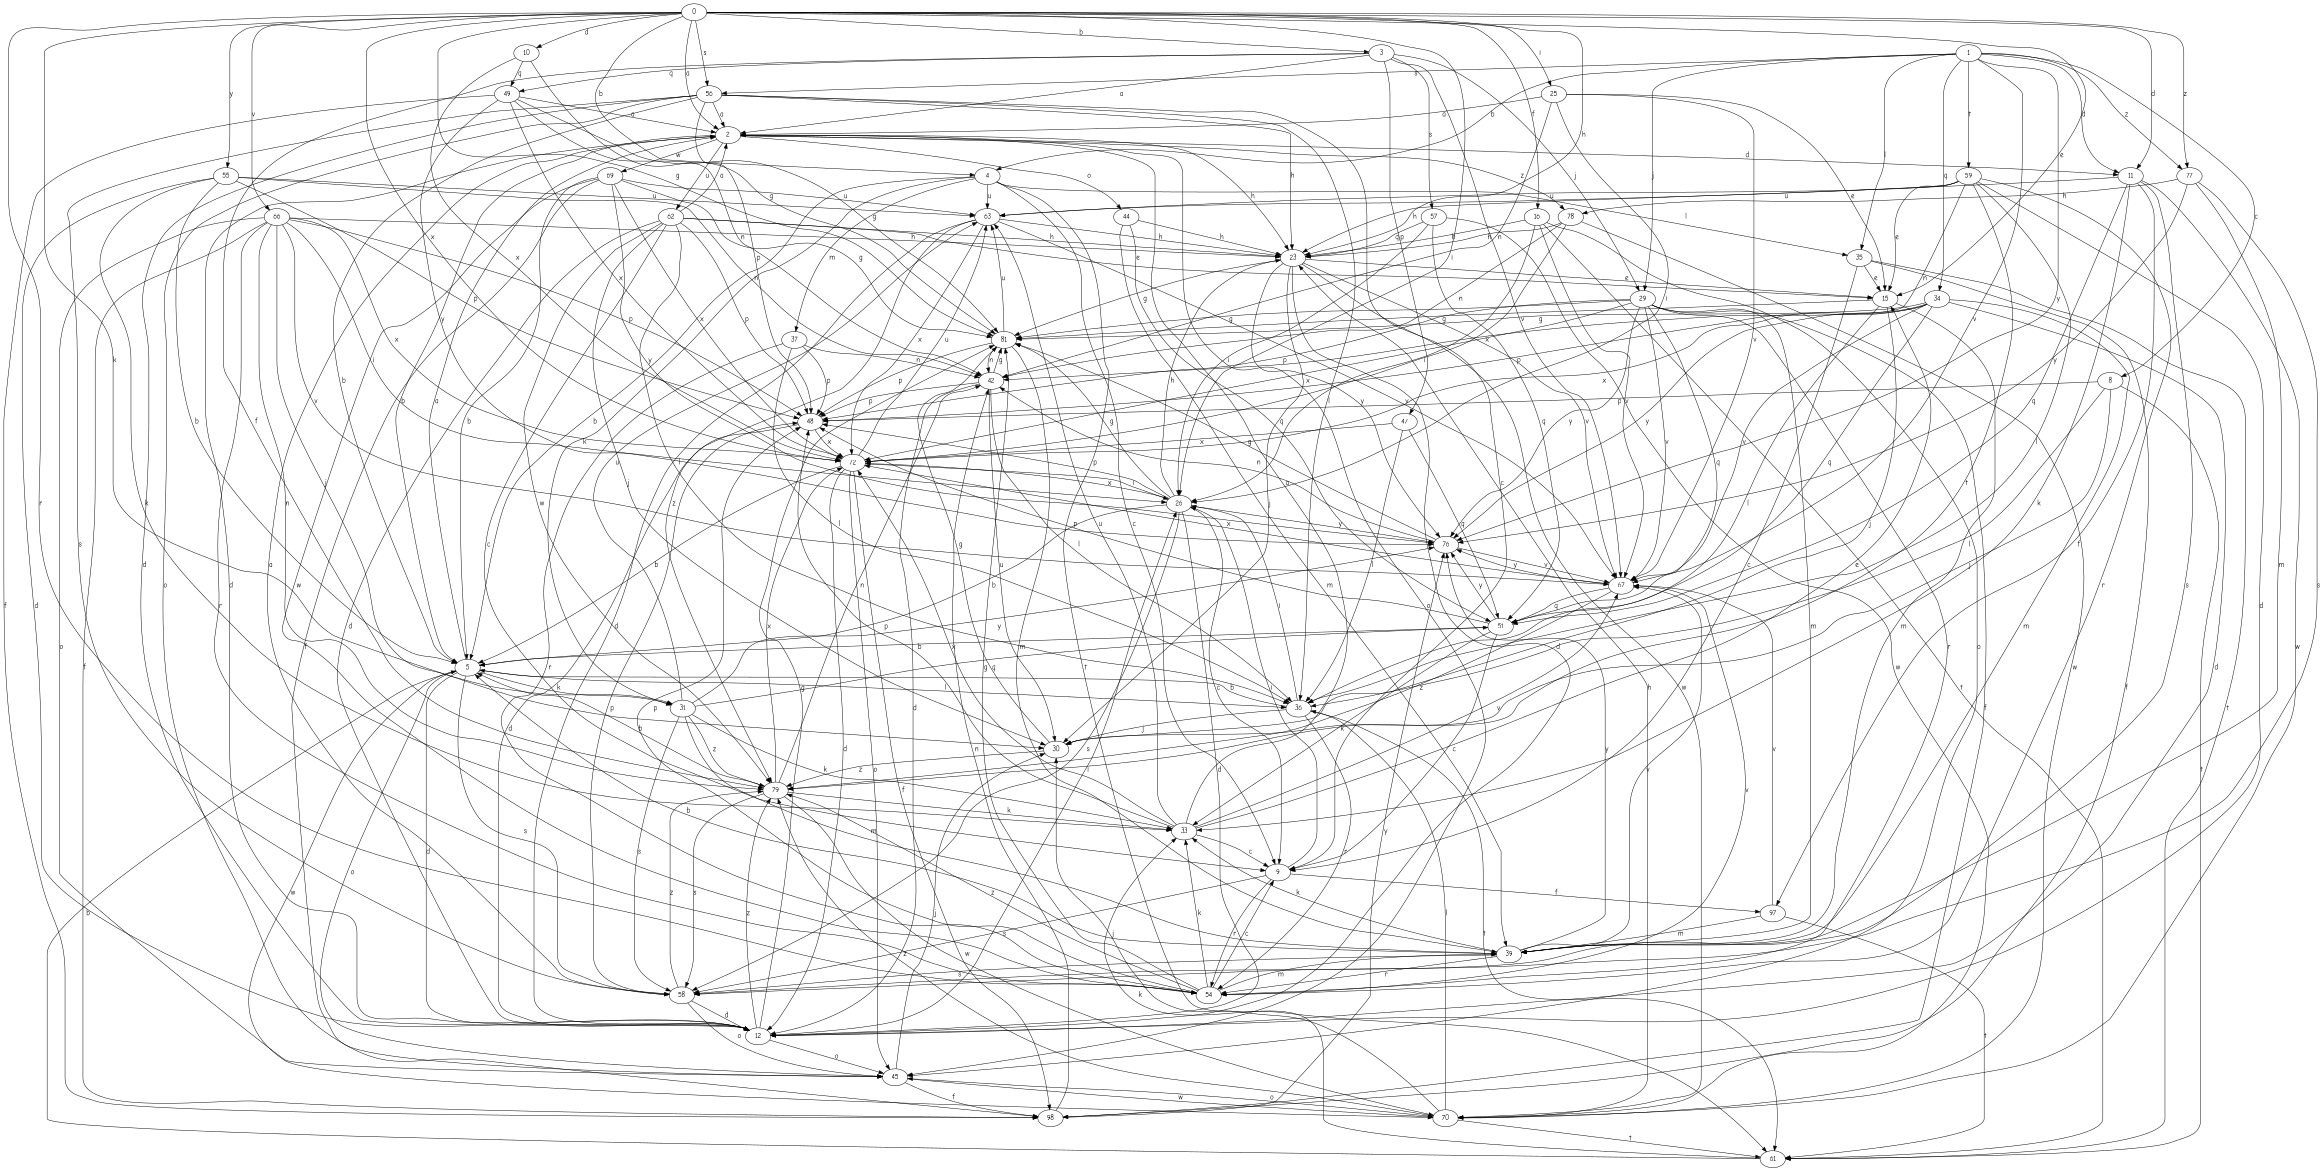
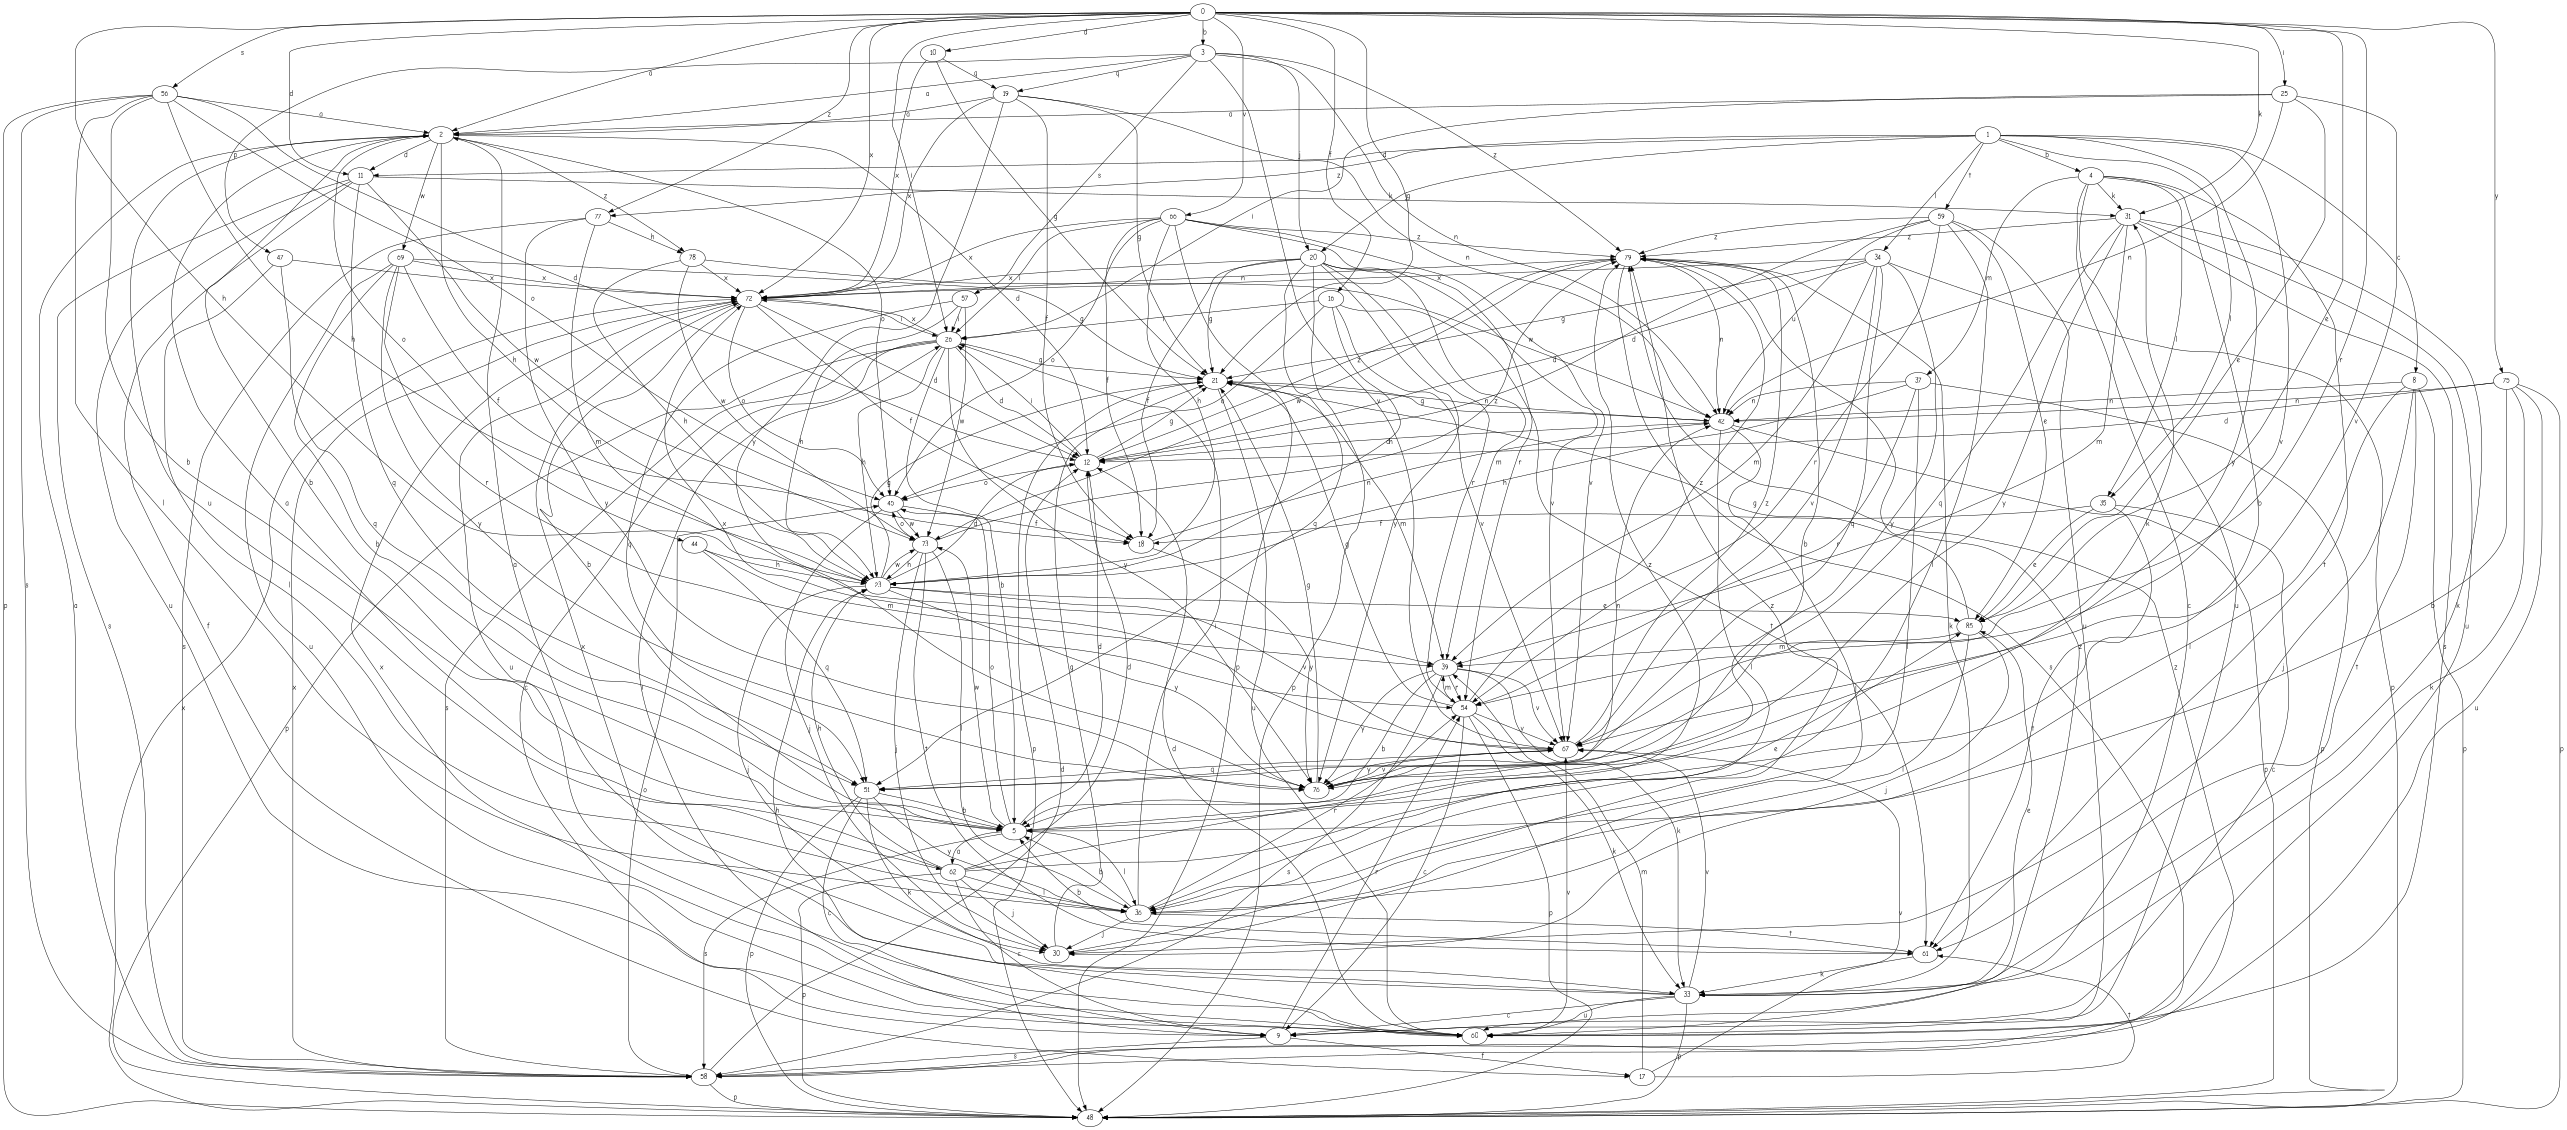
  strict digraph {
    fontname="Comic Neue"
    node [fontname="Comic Neue"]
    edge [fontname="Comic Neue"]
    0
    2
    3
    4
    10
    11
-   15
+   15 [label=85]
    16
-   21 [label=81]
+   21
    23
    25
    26
    31
    54
    56
    66
    72
-   75 [label=55]
+   75
    77
    5
    12
    44
    45
    62
    69
    78
-   29
+   29 [label=20]
    67
    42
    47
-   49
+   49 [label=19]
    57
    79
    35
    9
    37
    61
-   63
+   63 [label=60]
    58
-   70
-   17 [label=97]
+   70 [label=73]
+   17
    33
    51
    36
    30
    39
    48
    76
-   18 [label=98]
+   18
    1
    8
    34
    59
    0 -> 2 [label=a]
    0 -> 3 [label=b]
-   0 -> 4 [label=b]
    0 -> 10 [label=d]
    0 -> 11 [label=d]
    0 -> 15 [label=e]
    0 -> 16 [label=f]
    0 -> 21 [label=g]
    0 -> 23 [label=h]
    0 -> 25 [label=i]
    0 -> 26 [label=i]
    0 -> 31 [label=k]
    0 -> 54 [label=r]
    0 -> 56 [label=s]
    0 -> 66 [label=v]
    0 -> 72 [label=x]
    0 -> 75 [label=y]
    0 -> 77 [label=z]
    2 -> 11 [label=d]
    2 -> 23 [label=h]
    2 -> 5 [label=b]
    2 -> 12 [label=d]
    2 -> 44 [label=o]
    2 -> 45 [label=o]
    2 -> 62 [label=u]
    2 -> 69 [label=w]
    2 -> 78 [label=z]
    3 -> 2 [label=a]
    3 -> 29 [label=j]
    3 -> 67 [label=v]
+   3 -> 42 [label=n]
    3 -> 47 [label=p]
    3 -> 49 [label=q]
    3 -> 57 [label=s]
-   3 -> 79 [label=f]
+   3 -> 79 [label=z]
    4 -> 31 [label=k]
    4 -> 5 [label=b]
    4 -> 35 [label=l]
    4 -> 9 [label=c]
    4 -> 37 [label=m]
    4 -> 61 [label=t]
    4 -> 63 [label=u]
    10 -> 21 [label=g]
    10 -> 72 [label=x]
    10 -> 49 [label=q]
    11 -> 63 [label=u]
    11 -> 58 [label=s]
    11 -> 70 [label=w]
    11 -> 17 [label=f]
-   11 -> 33 [label=k]
+   11 -> 31 [label=k]
    11 -> 51 [label=q]
    15 -> 21 [label=g]
    15 -> 36 [label=l]
    15 -> 30 [label=j]
    15 -> 39 [label=m]
    16 -> 23 [label=h]
    16 -> 26 [label=i]
    16 -> 45 [label=o]
    16 -> 67 [label=v]
    16 -> 61 [label=t]
    21 -> 42 [label=n]
    21 -> 63 [label=u]
    21 -> 39 [label=m]
    21 -> 48 [label=p]
    23 -> 15 [label=e]
    23 -> 21 [label=g]
    23 -> 12 [label=d]
    23 -> 67 [label=v]
    23 -> 70 [label=w]
    23 -> 30 [label=j]
    23 -> 76 [label=y]
    25 -> 2 [label=a]
    25 -> 15 [label=e]
    25 -> 26 [label=i]
    25 -> 67 [label=v]
    25 -> 42 [label=n]
    26 -> 21 [label=g]
    26 -> 23 [label=h]
    26 -> 72 [label=x]
    26 -> 5 [label=b]
    26 -> 12 [label=d]
    26 -> 9 [label=c]
    26 -> 58 [label=s]
    26 -> 48 [label=p]
    26 -> 76 [label=y]
    31 -> 79 [label=z]
    31 -> 63 [label=u]
    31 -> 58 [label=s]
    31 -> 33 [label=k]
    31 -> 51 [label=q]
    31 -> 39 [label=m]
    31 -> 76 [label=y]
    54 -> 21 [label=g]
    54 -> 67 [label=v]
    54 -> 79 [label=z]
    54 -> 9 [label=c]
    54 -> 33 [label=k]
    54 -> 39 [label=m]
    54 -> 48 [label=p]
    56 -> 2 [label=a]
    56 -> 23 [label=h]
    56 -> 5 [label=b]
    56 -> 12 [label=d]
    56 -> 45 [label=o]
-   56 -> 9 [label=c]
    56 -> 58 [label=s]
    56 -> 36 [label=l]
    56 -> 48 [label=p]
    66 -> 23 [label=h]
    66 -> 26 [label=i]
    66 -> 54 [label=r]
    66 -> 72 [label=x]
    66 -> 45 [label=o]
    66 -> 67 [label=v]
-   66 -> 79 [label=n]
-   66 -> 30 [label=j]
+   66 -> 79 [label=z]
    66 -> 48 [label=p]
    66 -> 18 [label=f]
    72 -> 26 [label=i]
    72 -> 5 [label=b]
    72 -> 12 [label=d]
    72 -> 45 [label=o]
    72 -> 63 [label=u]
    72 -> 18 [label=f]
    75 -> 5 [label=b]
    75 -> 12 [label=d]
    75 -> 42 [label=n]
    75 -> 63 [label=u]
    75 -> 33 [label=k]
    75 -> 48 [label=p]
    77 -> 78 [label=h]
    77 -> 58 [label=s]
    77 -> 39 [label=m]
    77 -> 76 [label=y]
-   5 -> 2 [label=a]
+   5 -> 62 [label=a]
    5 -> 31 [label=k]
    5 -> 12 [label=d]
    5 -> 45 [label=o]
    5 -> 58 [label=s]
    5 -> 70 [label=w]
    5 -> 36 [label=l]
    12 -> 21 [label=g]
    12 -> 26 [label=i]
    12 -> 45 [label=o]
    12 -> 79 [label=z]
    44 -> 23 [label=h]
    44 -> 51 [label=q]
    44 -> 39 [label=m]
    45 -> 70 [label=w]
    45 -> 30 [label=j]
    45 -> 18 [label=f]
    62 -> 2 [label=a]
    62 -> 15 [label=e]
    62 -> 23 [label=h]
    62 -> 12 [label=d]
-   62 -> 79 [label=w]
+   62 -> 79 [label=z]
    62 -> 9 [label=c]
    62 -> 36 [label=l]
    62 -> 30 [label=j]
    62 -> 48 [label=p]
    69 -> 21 [label=g]
-   69 -> 54 [label=w]
+   69 -> 54 [label=r]
    69 -> 72 [label=x]
    69 -> 5 [label=b]
    69 -> 63 [label=u]
    69 -> 76 [label=y]
    69 -> 18 [label=f]
    78 -> 23 [label=h]
    78 -> 72 [label=x]
-   78 -> 42 [label=n]
+   78 -> 42 [label=w]
    78 -> 70 [label=w]
    29 -> 21 [label=g]
    29 -> 54 [label=r]
    29 -> 72 [label=x]
    29 -> 67 [label=v]
    29 -> 51 [label=q]
    29 -> 39 [label=m]
    29 -> 48 [label=p]
    29 -> 76 [label=y]
    29 -> 18 [label=f]
    67 -> 72 [label=x]
    67 -> 79 [label=z]
    67 -> 51 [label=q]
    67 -> 76 [label=y]
    42 -> 21 [label=g]
    42 -> 12 [label=d]
    42 -> 36 [label=l]
-   42 -> 30 [label=u]
+   42 -> 30 [label=j]
    42 -> 48 [label=p]
    47 -> 72 [label=x]
    47 -> 51 [label=q]
    47 -> 36 [label=l]
    49 -> 2 [label=a]
    49 -> 21 [label=g]
    49 -> 72 [label=x]
    49 -> 42 [label=n]
    49 -> 76 [label=y]
    49 -> 18 [label=f]
-   57 -> 23 [label=q]
+   57 -> 23 [label=h]
    57 -> 26 [label=i]
    57 -> 70 [label=w]
    57 -> 51 [label=q]
-   79 -> 72 [label=x]
+   79 -> 72 [label=n]
    79 -> 5 [label=b]
    79 -> 42 [label=n]
    79 -> 58 [label=s]
    79 -> 70 [label=w]
    79 -> 33 [label=k]
    35 -> 15 [label=e]
    35 -> 9 [label=c]
    35 -> 61 [label=t]
    35 -> 18 [label=f]
    9 -> 26 [label=i]
    9 -> 54 [label=r]
    9 -> 58 [label=s]
    9 -> 17 [label=f]
-   59 -> 23 [label=h]
+   37 -> 23 [label=h]
    37 -> 54 [label=r]
    37 -> 42 [label=n]
    37 -> 36 [label=l]
    37 -> 48 [label=p]
    61 -> 5 [label=b]
    61 -> 33 [label=k]
    63 -> 23 [label=h]
    63 -> 72 [label=x]
    63 -> 12 [label=d]
    63 -> 67 [label=v]
    63 -> 79 [label=z]
    58 -> 2 [label=a]
+   58 -> 72 [label=x]
    58 -> 12 [label=d]
    58 -> 45 [label=o]
    58 -> 79 [label=z]
    58 -> 48 [label=p]
    70 -> 23 [label=h]
    70 -> 45 [label=o]
    70 -> 79 [label=z]
    70 -> 61 [label=t]
    70 -> 36 [label=l]
    70 -> 30 [label=j]
    17 -> 67 [label=v]
    17 -> 61 [label=t]
    17 -> 39 [label=m]
    33 -> 2 [label=a]
    33 -> 15 [label=e]
    33 -> 72 [label=x]
    33 -> 67 [label=v]
    33 -> 9 [label=c]
    33 -> 63 [label=u]
    33 -> 48 [label=p]
    51 -> 5 [label=b]
    51 -> 9 [label=c]
    51 -> 33 [label=k]
    51 -> 48 [label=p]
-   51 -> 76 [label=y]
+   51 -> 36 [label=y]
    36 -> 26 [label=i]
    36 -> 54 [label=r]
    36 -> 5 [label=b]
    36 -> 61 [label=t]
    36 -> 30 [label=j]
    30 -> 21 [label=g]
    30 -> 79 [label=z]
    39 -> 54 [label=r]
    39 -> 5 [label=b]
    39 -> 67 [label=v]
    39 -> 58 [label=s]
    39 -> 33 [label=k]
    39 -> 76 [label=y]
    48 -> 72 [label=x]
-   48 -> 12 [label=d]
    76 -> 21 [label=g]
    76 -> 67 [label=v]
    76 -> 42 [label=n]
    18 -> 42 [label=n]
    18 -> 76 [label=y]
    1 -> 4 [label=b]
    1 -> 11 [label=d]
-   1 -> 56 [label=s]
    1 -> 77 [label=z]
    1 -> 29 [label=j]
    1 -> 67 [label=v]
    1 -> 35 [label=l]
    1 -> 76 [label=y]
    1 -> 8 [label=c]
-   1 -> 34 [label=q]
+   1 -> 34 [label=l]
    1 -> 59 [label=t]
+   8 -> 42 [label=n]
    8 -> 61 [label=t]
    8 -> 36 [label=l]
    8 -> 30 [label=j]
    8 -> 48 [label=p]
    34 -> 21 [label=g]
    34 -> 72 [label=x]
    34 -> 12 [label=d]
    34 -> 67 [label=v]
    34 -> 51 [label=q]
    34 -> 39 [label=m]
    34 -> 48 [label=p]
    34 -> 76 [label=y]
    59 -> 15 [label=e]
    59 -> 54 [label=r]
    59 -> 12 [label=d]
-   59 -> 42 [label=n]
-   59 -> 79 [label=t]
+   59 -> 42 [label=u]
+   59 -> 79 [label=z]
    59 -> 63 [label=u]
    59 -> 36 [label=l]
  }
